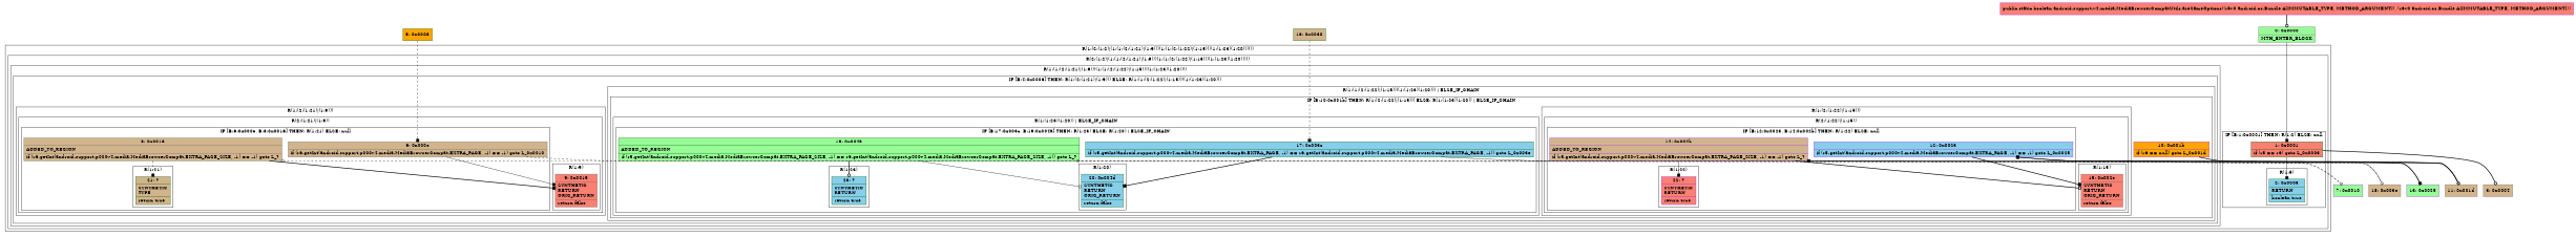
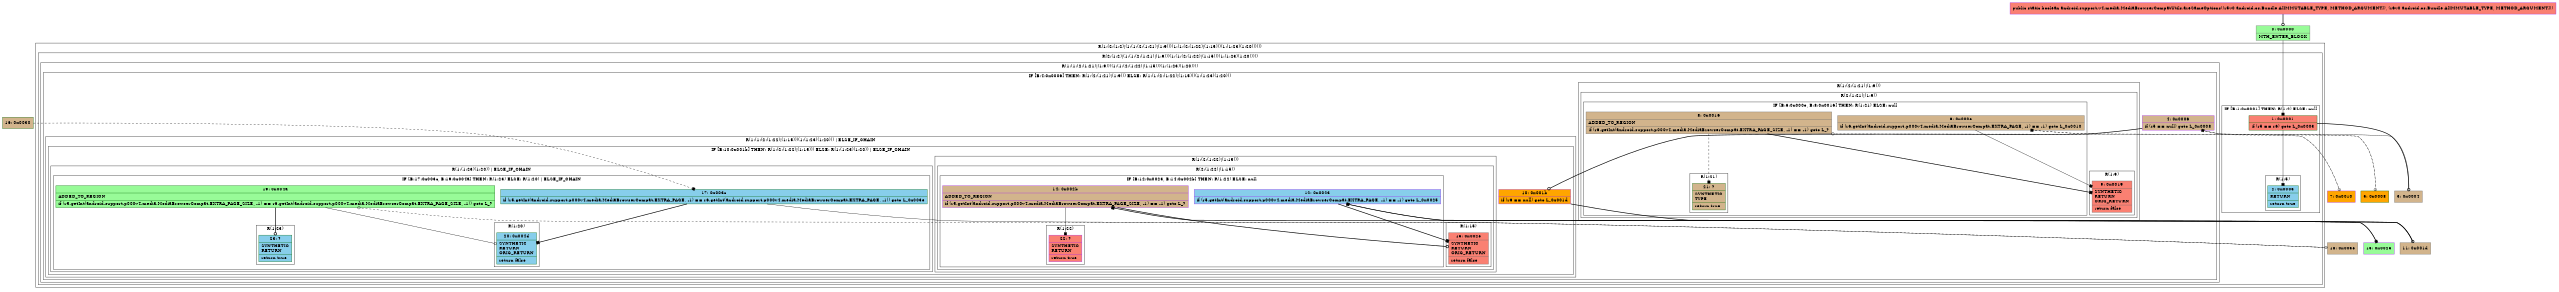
  digraph {
    node [color=darkgreen fillcolor=tan shape=record style=filled]
    edge [arrowhead=box style=bold]
-   n1 [fillcolor=skyblue label="{2\:\ 0x0003|RETURN\l|boolean true\l}"]
+   n1 [fillcolor=skyblue label="{2\:\ 0x0003|RETURN\l|return true\l}"]
    n2 [fillcolor=salmon label="{1\:\ 0x0001|if (r5 == r6) goto L_0x0003\l}"]
    n3 [label="{21\:\ ?|SYNTHETIC\lTYPE\l|return true\l}"]
    n4 [color=gray40 label="{6\:\ 0x000e|if (r6.getInt(android.support.p000v4.media.MediaBrowserCompat.EXTRA_PAGE, \-1) == \-1) goto L_0x0010\l}"]
    n5 [color=gray40 label="{8\:\ 0x0016|ADDED_TO_REGION\l|if (r6.getInt(android.support.p000v4.media.MediaBrowserCompat.EXTRA_PAGE_SIZE, \-1) == \-1) goto L_?\l}"]
    n6 [color=gray40 fillcolor=salmon label="{9\:\ 0x0019|SYNTHETIC\lRETURN\lORIG_RETURN\l|return false\l}"]
    n7 [color=purple fillcolor=salmon label="{22\:\ ?|SYNTHETIC\lRETURN\l|return true\l}"]
    n8 [color=purple fillcolor=skyblue label="{12\:\ 0x0023|if (r5.getInt(android.support.p000v4.media.MediaBrowserCompat.EXTRA_PAGE, \-1) == \-1) goto L_0x0025\l}"]
    n9 [color=purple label="{14\:\ 0x002b|ADDED_TO_REGION\l|if (r5.getInt(android.support.p000v4.media.MediaBrowserCompat.EXTRA_PAGE_SIZE, \-1) == \-1) goto L_?\l}"]
    n10 [color=gray40 fillcolor=salmon label="{15\:\ 0x002e|SYNTHETIC\lRETURN\lORIG_RETURN\l|return false\l}"]
    n11 [fillcolor=skyblue label="{23\:\ ?|SYNTHETIC\lRETURN\l|return true\l}"]
    n12 [fillcolor=skyblue label="{20\:\ 0x004d|SYNTHETIC\lRETURN\lORIG_RETURN\l|return false\l}"]
    n13 [fillcolor=skyblue label="{17\:\ 0x003c|if (r5.getInt(android.support.p000v4.media.MediaBrowserCompat.EXTRA_PAGE, \-1) == r6.getInt(android.support.p000v4.media.MediaBrowserCompat.EXTRA_PAGE, \-1)) goto L_0x003e\l}"]
    n14 [fillcolor=palegreen label="{19\:\ 0x004a|ADDED_TO_REGION\l|if (r5.getInt(android.support.p000v4.media.MediaBrowserCompat.EXTRA_PAGE_SIZE, \-1) == r6.getInt(android.support.p000v4.media.MediaBrowserCompat.EXTRA_PAGE_SIZE, \-1)) goto L_?\l}"]
    n15 [color=purple fillcolor=orange label="{10\:\ 0x001b|if (r6 == null) goto L_0x001d\l}"]
+   n16 [color=purple label="{4\:\ 0x0006|if (r5 == null) goto L_0x0008\l}"]
    n17 [color=gray40 label="{3\:\ 0x0004}"]
-   n18 [color=purple fillcolor=palegreen label="{7\:\ 0x0010}"]
+   n18 [color=purple fillcolor=orange label="{7\:\ 0x0010}"]
    n19 [color=purple fillcolor=palegreen label="{13\:\ 0x0025}"]
    n20 [color=gray40 label="{18\:\ 0x003e}"]
    n21 [color=gray40 label="{11\:\ 0x001d}"]
    n22 [fillcolor=orange label="{5\:\ 0x0008}"]
    n23 [label="{16\:\ 0x0030}"]
    n24 [color=gray40 fillcolor=palegreen label="{0\:\ 0x0000|MTH_ENTER_BLOCK\l}"]
    n25 [color=purple fillcolor=salmon label="{public static boolean android.support.v4.media.MediaBrowserCompatUtils.areSameOptions((r5v0 android.os.Bundle A[IMMUTABLE_TYPE, METHOD_ARGUMENT]), (r6v0 android.os.Bundle A[IMMUTABLE_TYPE, METHOD_ARGUMENT])) }"]
    subgraph cluster_1 {
      label="R(1:(2:(1:2)|(1:(1:(2:(1:21)|(1:9)))(1:(1:(2:(1:22)|(1:15)))(1:(1:23)(1:20))))))"
      subgraph cluster_2 {
        label="R(2:(1:2)|(1:(1:(2:(1:21)|(1:9)))(1:(1:(2:(1:22)|(1:15)))(1:(1:23)(1:20)))))"
        subgraph cluster_3 {
          label="IF [B:1:0x0001] THEN: R(1:2) ELSE: null"
          n2
          subgraph cluster_4 {
            label="R(1:5)"
            n1
          }
        }
        subgraph cluster_5 {
          label="R(1:(1:(2:(1:21)|(1:9)))(1:(1:(2:(1:22)|(1:15)))(1:(1:23)(1:20))))"
          subgraph cluster_6 {
            label="IF [B:4:0x0006] THEN: R(1:(2:(1:21)|(1:9))) ELSE: R(1:(1:(2:(1:22)|(1:15)))(1:(1:23)(1:20)))"
+           n16
            subgraph cluster_7 {
              label="R(1:(2:(1:21)|(1:9)))"
              subgraph cluster_8 {
                label="R(2:(1:21)|(1:9))"
                subgraph cluster_9 {
                  label="IF [B:6:0x000e, B:8:0x0016] THEN: R(1:21) ELSE: null"
                  n4
                  n5
                  subgraph cluster_10 {
                    label="R(1:21)"
                    n3
                  }
                }
                subgraph cluster_11 {
                  label="R(1:9)"
                  n6
                }
              }
            }
            subgraph cluster_12 {
              label="R(1:(1:(2:(1:22)|(1:15)))(1:(1:23)(1:20))) | ELSE_IF_CHAIN\l"
              subgraph cluster_13 {
                label="IF [B:10:0x001b] THEN: R(1:(2:(1:22)|(1:15))) ELSE: R(1:(1:23)(1:20)) | ELSE_IF_CHAIN\l"
                n15
                subgraph cluster_14 {
                  label="R(1:(2:(1:22)|(1:15)))"
                  subgraph cluster_15 {
                    label="R(2:(1:22)|(1:15))"
                    subgraph cluster_16 {
                      label="IF [B:12:0x0023, B:14:0x002b] THEN: R(1:22) ELSE: null"
                      n8
                      n9
                      subgraph cluster_17 {
                        label="R(1:22)"
                        n7
                      }
                    }
                    subgraph cluster_18 {
                      label="R(1:15)"
                      n10
                    }
                  }
                }
                subgraph cluster_19 {
                  label="R(1:(1:23)(1:20)) | ELSE_IF_CHAIN\l"
                  subgraph cluster_20 {
                    label="IF [B:17:0x003c, B:19:0x004a] THEN: R(1:23) ELSE: R(1:20) | ELSE_IF_CHAIN\l"
                    n13
                    n14
                    subgraph cluster_21 {
                      label="R(1:23)"
                      n11
                    }
                    subgraph cluster_22 {
                      label="R(1:20)"
                      n12
                    }
                  }
                }
              }
            }
          }
        }
      }
    }
    n2 -> n1 [style=solid]
    n2 -> n17 [arrowhead=odot]
    n4 -> n6 [style=solid]
    n4 -> n18 [arrowhead=odot style=dashed]
    n5 -> n3 [style=dashed]
    n5 -> n6
    n8 -> n10
    n8 -> n19 [style=solid]
    n9 -> n7 [style=solid]
    n9 -> n10 [arrowhead=odot]
    n13 -> n12
    n13 -> n20 [arrowhead=odot style=solid]
    n14 -> n11 [arrowhead=odot]
    n14 -> n12 [arrowhead=odot style=solid]
    n15 -> n21 [arrowhead=odot]
+   n16 -> n15 [arrowhead=odot]
+   n16 -> n22 [arrowhead=odot style=dashed]
+   n17 -> n16 [style=solid]
    n18 -> n5 [arrowhead=odot style=dashed]
    n19 -> n9
    n20 -> n14 [arrowhead=odot style=dashed]
    n21 -> n8
    n22 -> n4 [style=dashed]
    n23 -> n13 [style=dashed]
    n24 -> n2 [style=solid]
    n25 -> n24 [arrowhead=odot]
  }
